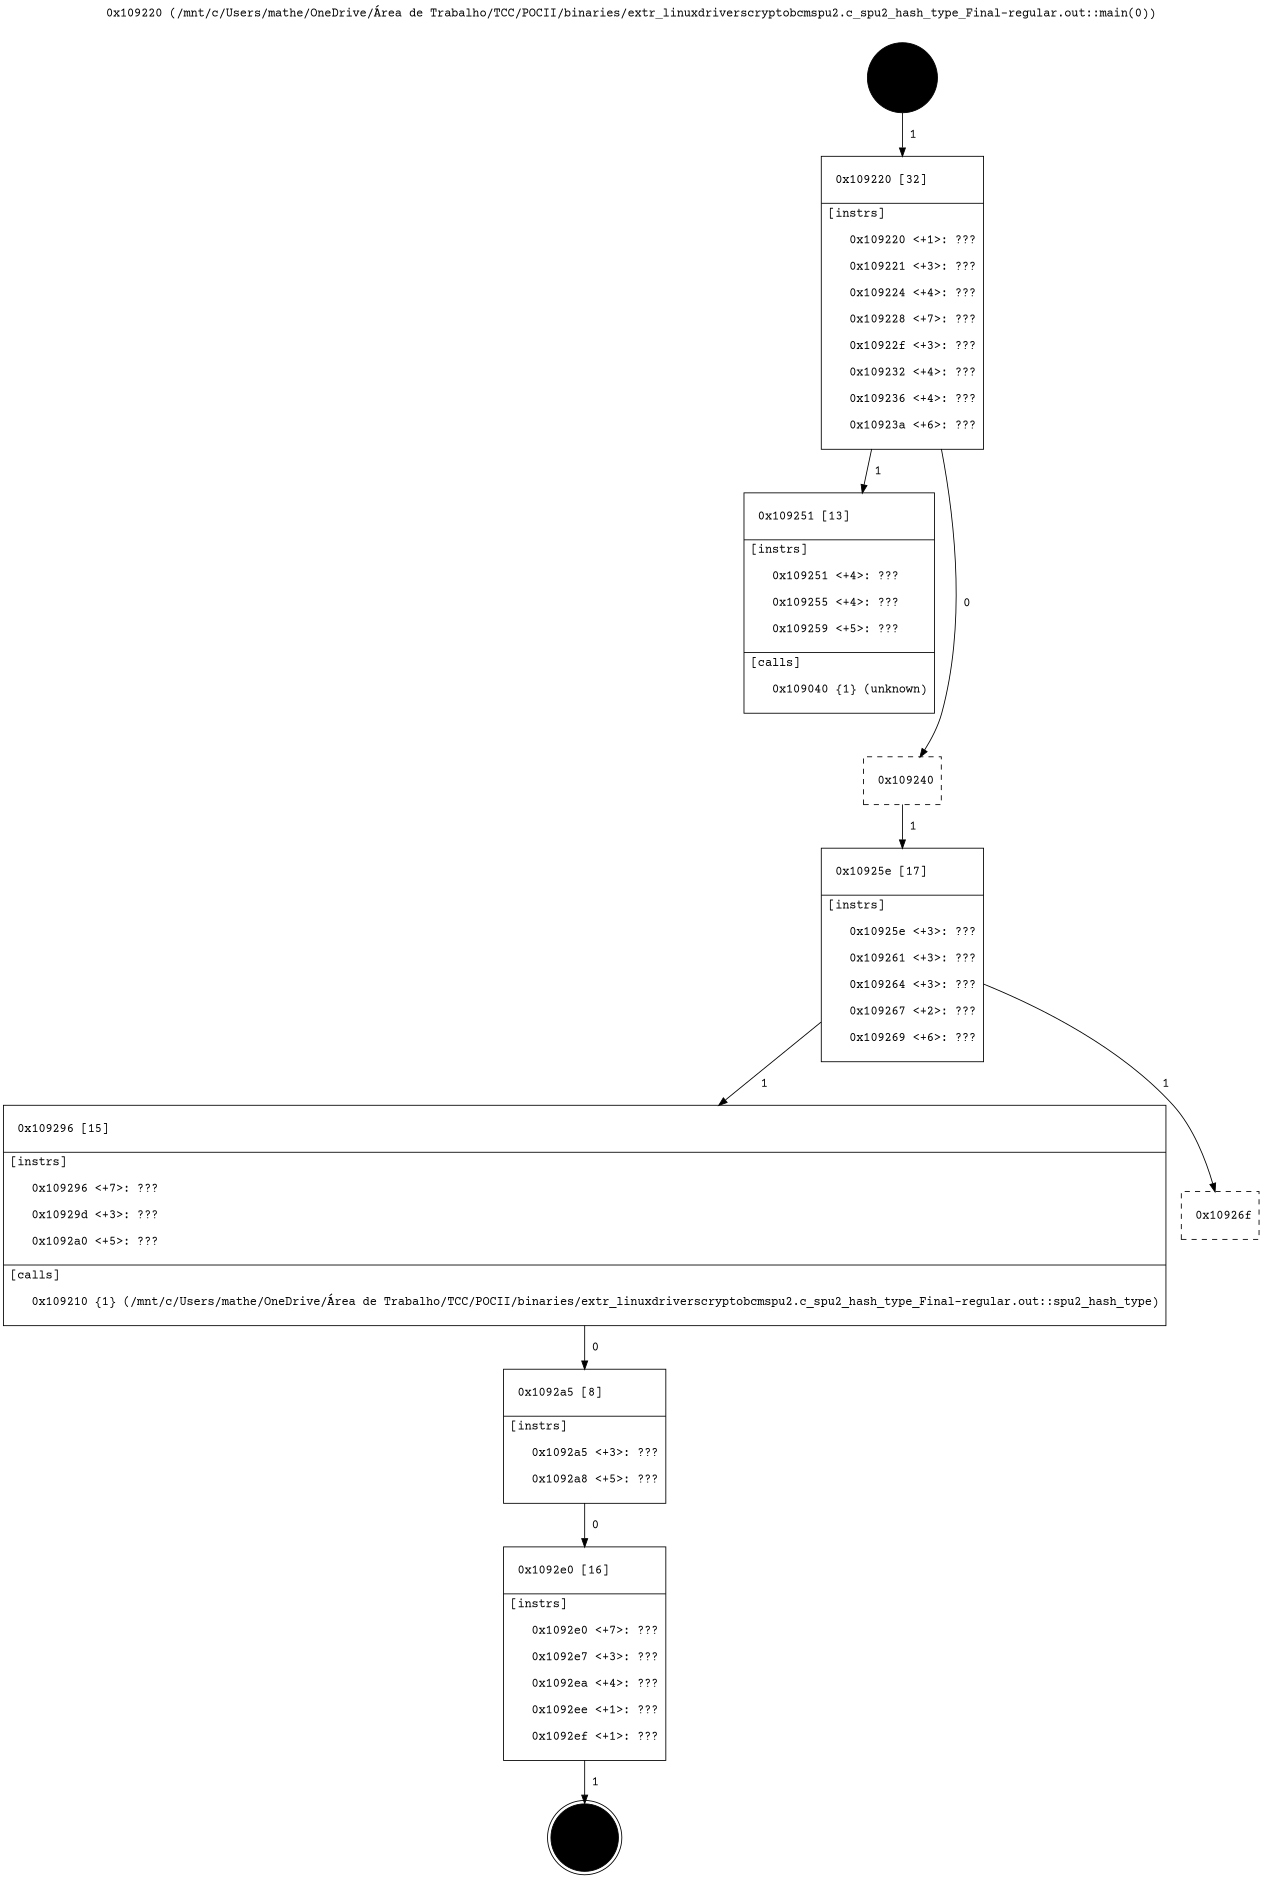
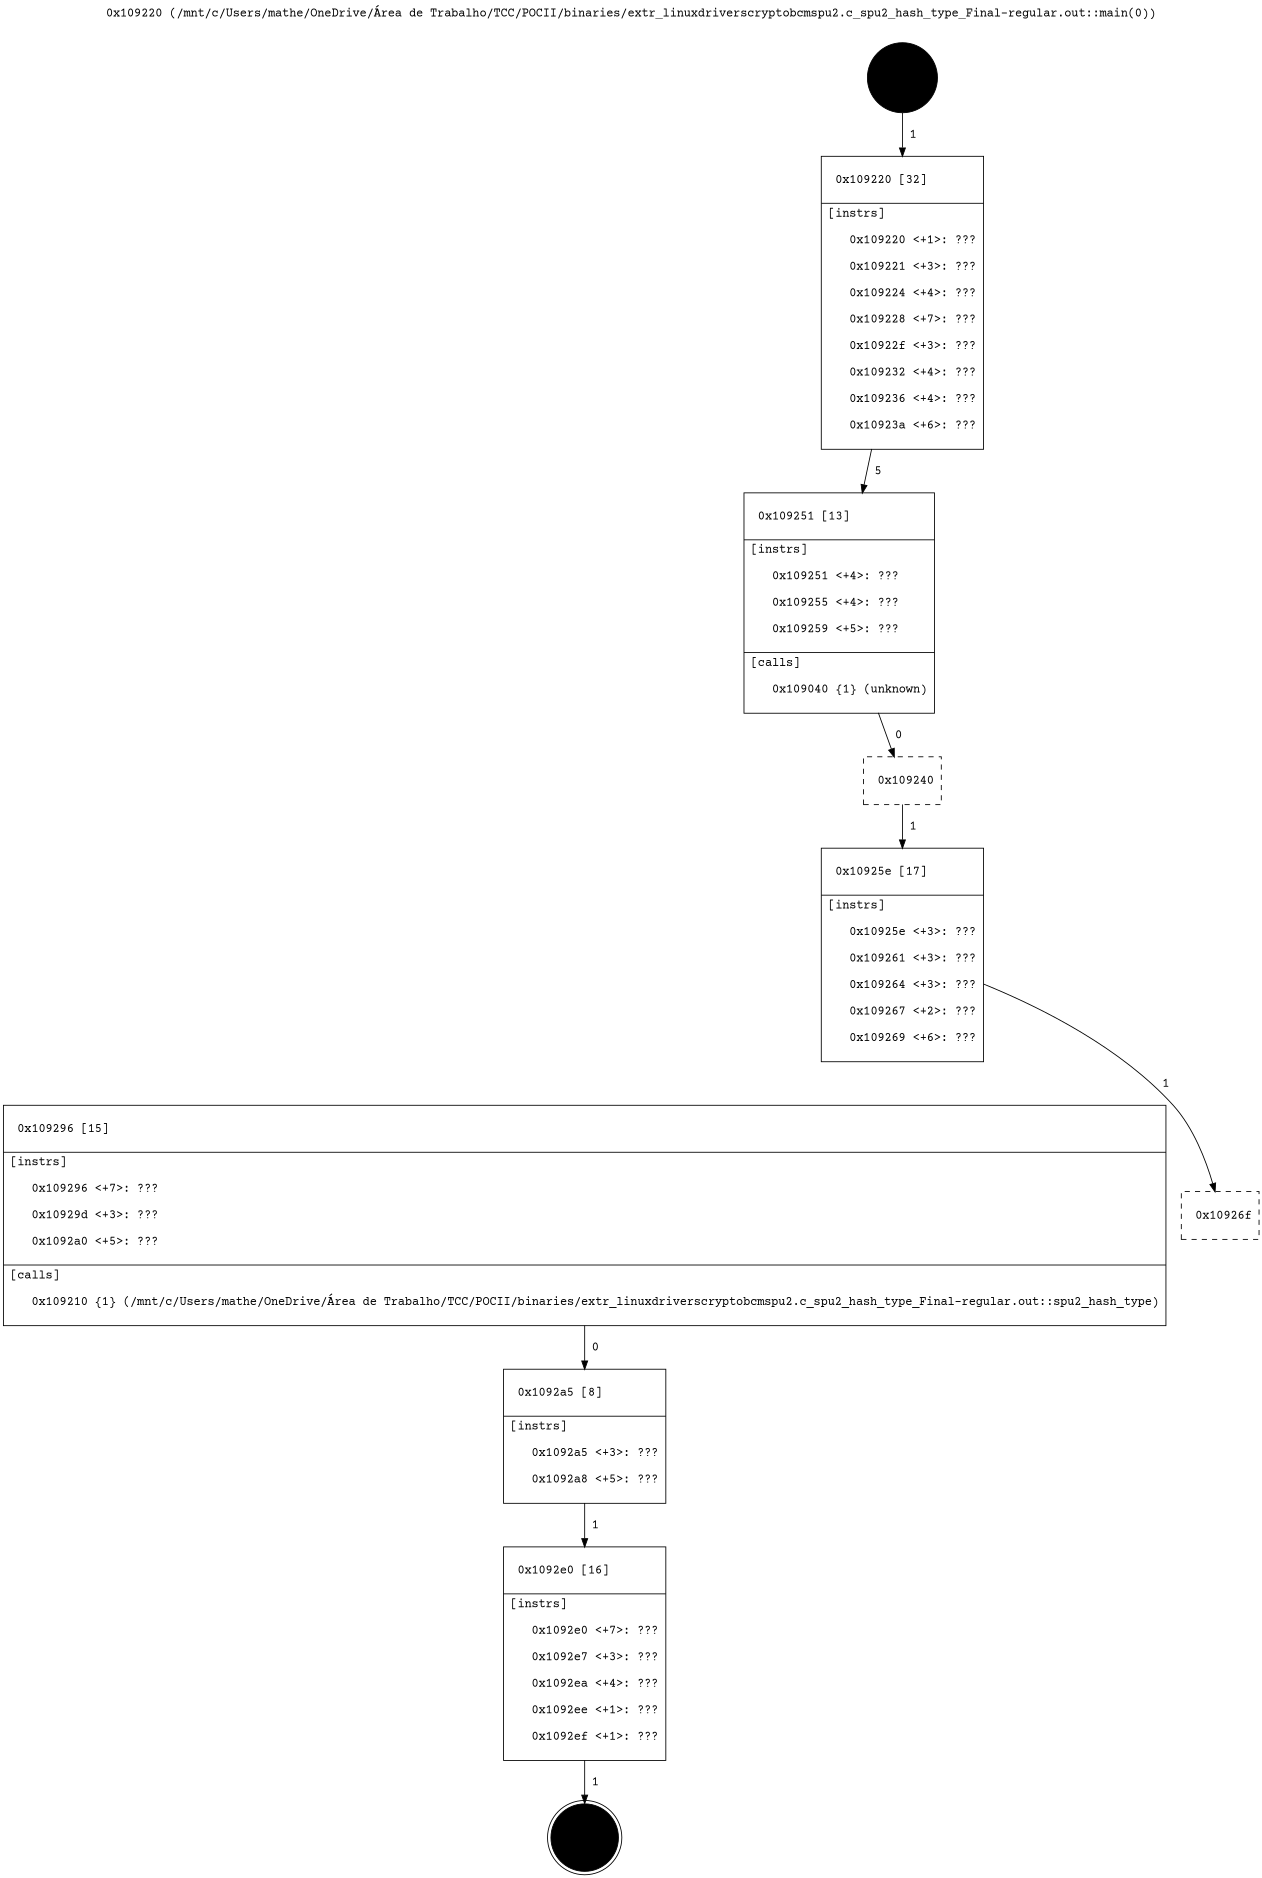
  digraph {
    fontname="Courier Prime"
    label="0x109220 (/mnt/c/Users/mathe/OneDrive/Área de Trabalho/TCC/POCII/binaries/extr_linuxdriverscryptobcmspu2.c_spu2_hash_type_Final-regular.out::main(0))"
    labelloc=t
    node [fontname="Courier Prime" shape=record]
    edge [fontname="Courier Prime"]
    Entry [fillcolor=black height=0.3 shape=circle style=filled width=0.3]
    n2 [label="{\n     0x109220 [32]\l\n     | [instrs]\l\n     &nbsp;&nbsp;0x109220 \<+1\>: ???\l\n     &nbsp;&nbsp;0x109221 \<+3\>: ???\l\n     &nbsp;&nbsp;0x109224 \<+4\>: ???\l\n     &nbsp;&nbsp;0x109228 \<+7\>: ???\l\n     &nbsp;&nbsp;0x10922f \<+3\>: ???\l\n     &nbsp;&nbsp;0x109232 \<+4\>: ???\l\n     &nbsp;&nbsp;0x109236 \<+4\>: ???\l\n     &nbsp;&nbsp;0x10923a \<+6\>: ???\l\n  }"]
    n3 [label="{\n     0x109251 [13]\l\n     | [instrs]\l\n     &nbsp;&nbsp;0x109251 \<+4\>: ???\l\n     &nbsp;&nbsp;0x109255 \<+4\>: ???\l\n     &nbsp;&nbsp;0x109259 \<+5\>: ???\l\n     | [calls]\l\n     &nbsp;&nbsp;0x109040 \{1\} (unknown)\l\n  }"]
    n4 [label="{\n     0x109240\l\n  }" style=dashed]
    n5 [label="{\n     0x10925e [17]\l\n     | [instrs]\l\n     &nbsp;&nbsp;0x10925e \<+3\>: ???\l\n     &nbsp;&nbsp;0x109261 \<+3\>: ???\l\n     &nbsp;&nbsp;0x109264 \<+3\>: ???\l\n     &nbsp;&nbsp;0x109267 \<+2\>: ???\l\n     &nbsp;&nbsp;0x109269 \<+6\>: ???\l\n  }"]
    n6 [label="{\n     0x109296 [15]\l\n     | [instrs]\l\n     &nbsp;&nbsp;0x109296 \<+7\>: ???\l\n     &nbsp;&nbsp;0x10929d \<+3\>: ???\l\n     &nbsp;&nbsp;0x1092a0 \<+5\>: ???\l\n     | [calls]\l\n     &nbsp;&nbsp;0x109210 \{1\} (/mnt/c/Users/mathe/OneDrive/Área de Trabalho/TCC/POCII/binaries/extr_linuxdriverscryptobcmspu2.c_spu2_hash_type_Final-regular.out::spu2_hash_type)\l\n  }"]
    n7 [label="{\n     0x10926f\l\n  }" style=dashed]
    n8 [label="{\n     0x1092a5 [8]\l\n     | [instrs]\l\n     &nbsp;&nbsp;0x1092a5 \<+3\>: ???\l\n     &nbsp;&nbsp;0x1092a8 \<+5\>: ???\l\n  }"]
    n9 [label="{\n     0x1092e0 [16]\l\n     | [instrs]\l\n     &nbsp;&nbsp;0x1092e0 \<+7\>: ???\l\n     &nbsp;&nbsp;0x1092e7 \<+3\>: ???\l\n     &nbsp;&nbsp;0x1092ea \<+4\>: ???\l\n     &nbsp;&nbsp;0x1092ee \<+1\>: ???\l\n     &nbsp;&nbsp;0x1092ef \<+1\>: ???\l\n  }"]
    Exit [fillcolor=black height=0.3 peripheries=2 shape=circle style=filled width=0.3]
    Entry -> n2 [label=" 1"]
-   n2 -> n3 [label=" 1"]
-   n2 -> n4 [label=" 0"]
+   n2 -> n3 [label=" 5"]
+   n3 -> n4 [label=" 0"]
    n4 -> n5 [label=" 1"]
-   n5 -> n6 [label=" 1"]
    n5 -> n7 [label=" 1"]
    n6 -> n8 [label=" 0"]
-   n8 -> n9 [label=" 0"]
+   n8 -> n9 [label=" 1"]
    n9 -> Exit [label=" 1"]
  }
